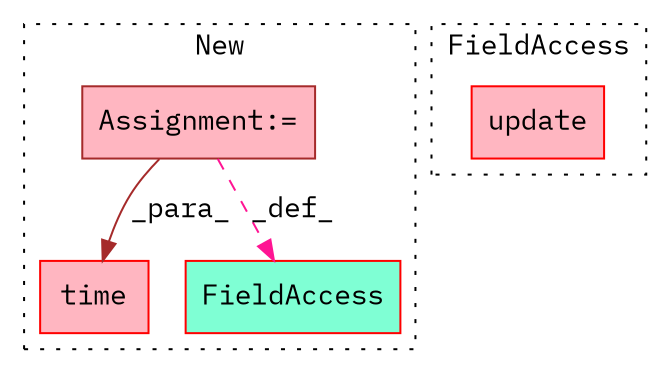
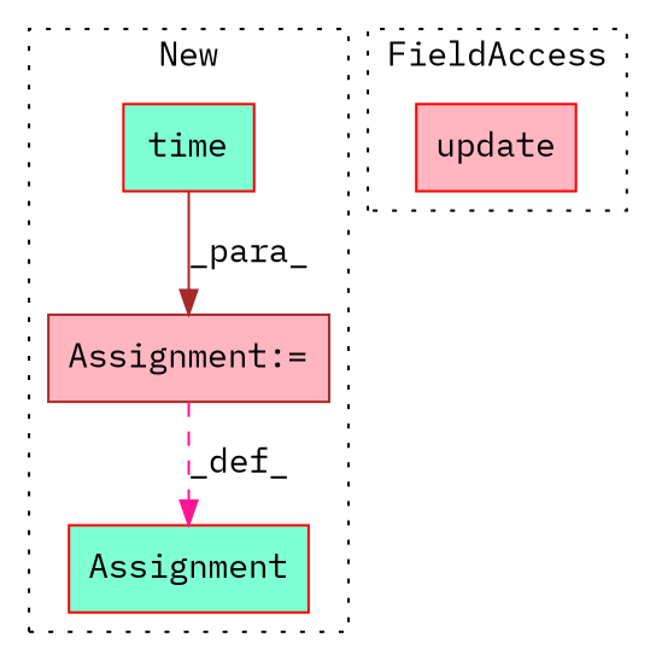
  digraph {
    fontname="IBM Plex Mono"
    node [a=32 color=red fillcolor=aquamarine fontname="IBM Plex Mono" shape=box style=filled]
    edge [fontname="IBM Plex Mono"]
-   n1 [fillcolor=lightpink l=6 label=time s=2599]
+   n1 [l=6 label=time s=2599]
    n2 [a=7 color=brown fillcolor=lightpink l=1 label="Assignment:=" s=2593]
-   n3 [a=22 l=16 label=FieldAccess s=2577]
+   n3 [a=22 l=16 label=Assignment s=2577]
    n4 [fillcolor=lightpink l="7,1" label=update s="2438,2466"]
    subgraph cluster_1 {
      label=New
      style=dotted
      n1
      n2
      n3
    }
    subgraph cluster_2 {
      label=FieldAccess
      style=dotted
      n4
    }
-   n2 -> n1 [color=brown label=_para_ style=solid]
+   n1 -> n2 [color=brown label=_para_ style=solid]
    n2 -> n3 [color=deeppink label=_def_ style=dashed]
  }
